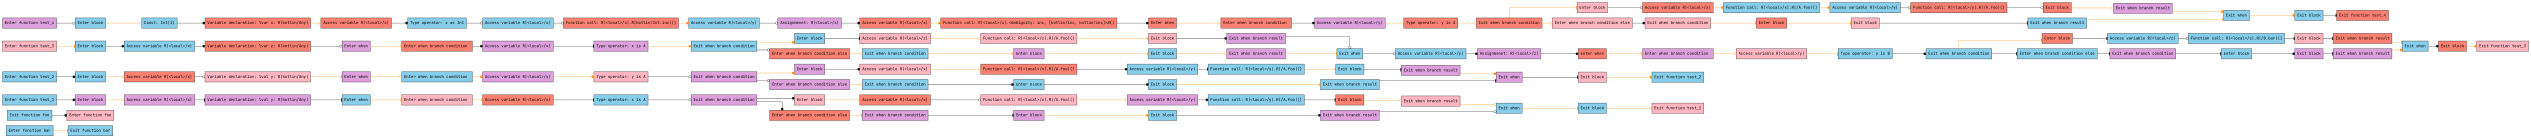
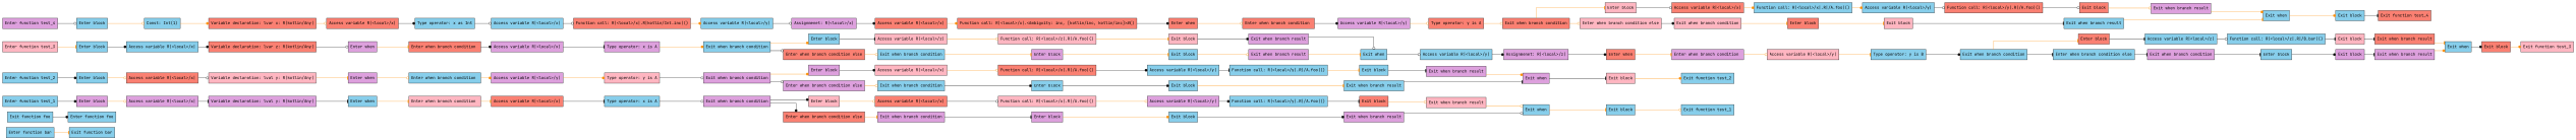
  digraph {
    fontname="JetBrains Mono"
    rankdir=LR
    splines=ortho
    node [fillcolor=skyblue fontname="JetBrains Mono" shape=box style=filled]
    edge [arrowhead=tee color=black fontname="JetBrains Mono"]
    n1 [label="Enter function bar"]
    n2 [label="Exit function bar"]
-   n3 [fillcolor=lightpink label="Enter function foo"]
+   n3 [label="Enter function foo"]
    n4 [label="Exit function foo"]
    n5 [label="Enter function test_1"]
    n6 [fillcolor=plum label="Enter block"]
    n7 [fillcolor=plum label="Access variable R|<local>/x|"]
    n8 [fillcolor=plum label="Variable declaration: lval y: R|kotlin/Any|"]
    n9 [label="Enter when"]
    n10 [fillcolor=lightpink label="Enter when branch condition "]
    n11 [fillcolor=salmon label="Access variable R|<local>/x|"]
    n12 [label="Type operator: x is A"]
    n13 [fillcolor=plum label="Exit when branch condition"]
    n14 [fillcolor=lightpink label="Enter block"]
    n15 [fillcolor=salmon label="Enter when branch condition else"]
    n16 [fillcolor=salmon label="Access variable R|<local>/x|"]
    n17 [fillcolor=lightpink label="Function call: R|<local>/x|.R|/A.foo|()"]
    n18 [fillcolor=plum label="Access variable R|<local>/y|"]
    n19 [label="Function call: R|<local>/y|.R|/A.foo|()"]
    n20 [fillcolor=salmon label="Exit block"]
    n21 [fillcolor=lightpink label="Exit when branch result"]
    n22 [label="Exit when"]
    n23 [fillcolor=plum label="Exit when branch condition"]
    n24 [fillcolor=plum label="Enter block"]
    n25 [label="Exit block"]
    n26 [fillcolor=plum label="Exit when branch result"]
    n27 [label="Exit block"]
-   n28 [fillcolor=lightpink label="Exit function test_1"]
+   n28 [label="Exit function test_1"]
    n29 [label="Enter function test_2"]
    n30 [label="Enter block"]
    n31 [fillcolor=salmon label="Access variable R|<local>/x|"]
    n32 [fillcolor=lightpink label="Variable declaration: lval y: R|kotlin/Any|"]
    n33 [fillcolor=plum label="Enter when"]
    n34 [label="Enter when branch condition "]
    n35 [fillcolor=plum label="Access variable R|<local>/y|"]
    n36 [fillcolor=lightpink label="Type operator: y is A"]
    n37 [fillcolor=plum label="Exit when branch condition"]
    n38 [fillcolor=plum label="Enter block"]
    n39 [fillcolor=plum label="Enter when branch condition else"]
    n40 [fillcolor=lightpink label="Access variable R|<local>/x|"]
    n41 [fillcolor=salmon label="Function call: R|<local>/x|.R|/A.foo|()"]
    n42 [label="Access variable R|<local>/y|"]
    n43 [label="Function call: R|<local>/y|.R|/A.foo|()"]
    n44 [label="Exit block"]
    n45 [fillcolor=plum label="Exit when branch result"]
    n46 [fillcolor=plum label="Exit when"]
    n47 [label="Exit when branch condition"]
    n48 [label="Enter block"]
    n49 [label="Exit block"]
    n50 [label="Exit when branch result"]
    n51 [fillcolor=lightpink label="Exit block"]
    n52 [label="Exit function test_2"]
    n53 [fillcolor=lightpink label="Enter function test_3"]
    n54 [label="Enter block"]
    n55 [label="Access variable R|<local>/x|"]
    n56 [fillcolor=salmon label="Variable declaration: lvar z: R|kotlin/Any|"]
    n57 [fillcolor=plum label="Enter when"]
    n58 [fillcolor=salmon label="Enter when branch condition "]
    n59 [fillcolor=plum label="Access variable R|<local>/x|"]
    n60 [fillcolor=plum label="Type operator: x is A"]
    n61 [label="Exit when branch condition"]
    n62 [label="Enter block"]
    n63 [fillcolor=salmon label="Enter when branch condition else"]
    n64 [fillcolor=lightpink label="Access variable R|<local>/z|"]
    n65 [fillcolor=lightpink label="Function call: R|<local>/z|.R|/A.foo|()"]
    n66 [fillcolor=lightpink label="Exit block"]
    n67 [fillcolor=plum label="Exit when branch result"]
    n68 [label="Exit when"]
    n69 [label="Exit when branch condition"]
    n70 [fillcolor=plum label="Enter block"]
    n71 [label="Exit block"]
    n72 [fillcolor=plum label="Exit when branch result"]
    n73 [label="Access variable R|<local>/y|"]
    n74 [fillcolor=plum label="Assignmenet: R|<local>/z|"]
    n75 [fillcolor=salmon label="Enter when"]
    n76 [fillcolor=plum label="Enter when branch condition "]
    n77 [fillcolor=lightpink label="Access variable R|<local>/y|"]
    n78 [label="Type operator: y is B"]
    n79 [label="Exit when branch condition"]
    n80 [fillcolor=salmon label="Enter block"]
    n81 [label="Enter when branch condition else"]
    n82 [label="Access variable R|<local>/z|"]
    n83 [label="Function call: R|<local>/z|.R|/B.bar|()"]
    n84 [fillcolor=lightpink label="Exit block"]
    n85 [fillcolor=salmon label="Exit when branch result"]
    n86 [label="Exit when"]
    n87 [fillcolor=plum label="Exit when branch condition"]
    n88 [label="Enter block"]
    n89 [fillcolor=plum label="Exit block"]
    n90 [fillcolor=plum label="Exit when branch result"]
    n91 [fillcolor=salmon label="Exit block"]
    n92 [fillcolor=lightpink label="Exit function test_3"]
    n93 [fillcolor=plum label="Enter function test_4"]
    n94 [label="Enter block"]
    n95 [label="Const: Int(1)"]
    n96 [fillcolor=salmon label="Variable declaration: lvar x: R|kotlin/Any|"]
    n97 [fillcolor=salmon label="Access variable R|<local>/x|"]
    n98 [label="Type operator: x as Int"]
    n99 [label="Access variable R|<local>/x|"]
    n100 [fillcolor=salmon label="Function call: R|<local>/x|.R|kotlin/Int.inc|()"]
    n101 [label="Access variable R|<local>/y|"]
    n102 [fillcolor=plum label="Assignmenet: R|<local>/x|"]
    n103 [fillcolor=salmon label="Access variable R|<local>/x|"]
    n104 [fillcolor=salmon label="Function call: R|<local>/x|.<Ambiguity: inc, [kotlin/inc, kotlin/inc]>#()"]
    n105 [fillcolor=salmon label="Enter when"]
    n106 [fillcolor=salmon label="Enter when branch condition "]
    n107 [fillcolor=plum label="Access variable R|<local>/y|"]
    n108 [fillcolor=salmon label="Type operator: y is A"]
    n109 [fillcolor=salmon label="Exit when branch condition"]
    n110 [fillcolor=lightpink label="Enter block"]
    n111 [fillcolor=lightpink label="Enter when branch condition else"]
    n112 [fillcolor=salmon label="Access variable R|<local>/x|"]
    n113 [label="Function call: R|<local>/x|.R|/A.foo|()"]
    n114 [label="Access variable R|<local>/y|"]
    n115 [fillcolor=salmon label="Function call: R|<local>/y|.R|/A.foo|()"]
    n116 [fillcolor=salmon label="Exit block"]
    n117 [fillcolor=plum label="Exit when branch result"]
    n118 [label="Exit when"]
    n119 [fillcolor=lightpink label="Exit when branch condition"]
    n120 [fillcolor=salmon label="Enter block"]
    n121 [fillcolor=lightpink label="Exit block"]
    n122 [label="Exit when branch result"]
    n123 [label="Exit block"]
    n124 [fillcolor=salmon label="Exit function test_4"]
    subgraph sub_1 {
      n1
      n2
    }
    subgraph sub_2 {
      n3
      n4
    }
    subgraph sub_3 {
      n5
      n6
      n7
      n8
      n9
      n10
      n11
      n12
      n13
      n14
      n15
      n16
      n17
      n18
      n19
      n20
      n21
      n22
      n23
      n24
      n25
      n26
      n27
      n28
    }
    subgraph sub_4 {
      n29
      n30
      n31
      n32
      n33
      n34
      n35
      n36
      n37
      n38
      n39
      n40
      n41
      n42
      n43
      n44
      n45
      n46
      n47
      n48
      n49
      n50
      n51
      n52
    }
    subgraph sub_5 {
      n53
      n54
      n55
      n56
      n57
      n58
      n59
      n60
      n61
      n62
      n63
      n64
      n65
      n66
      n67
      n68
      n69
      n70
      n71
      n72
      n73
      n74
      n75
      n76
      n77
      n78
      n79
      n80
      n81
      n82
      n83
      n84
      n85
      n86
      n87
      n88
      n89
      n90
      n91
      n92
    }
    subgraph sub_6 {
      n93
      n94
      n95
      n96
      n97
      n98
      n99
      n100
      n101
      n102
      n103
      n104
      n105
      n106
      n107
      n108
      n109
      n110
      n111
      n112
      n113
      n114
      n115
      n116
      n117
      n118
      n119
      n120
      n121
      n122
      n123
      n124
    }
    n1 -> n2 [color=darkorange]
    n4 -> n3 [arrowhead=dot]
    n5 -> n6 [arrowhead=dot]
    n6 -> n7 [arrowhead=odot color=darkorange]
    n7 -> n8
    n8 -> n9
    n9 -> n10 [color=darkorange]
    n10 -> n11 [color=darkorange]
    n11 -> n12
    n12 -> n13 [arrowhead=odot]
    n13 -> n14 [arrowhead=dot]
    n13 -> n15 [arrowhead=dot]
    n14 -> n16 [arrowhead=odot color=darkorange]
    n15 -> n23 [color=darkorange]
    n16 -> n17 [arrowhead=odot]
    n17 -> n18 [arrowhead=odot color=darkorange]
    n18 -> n19 [arrowhead=dot]
    n19 -> n20
    n20 -> n21 [arrowhead=odot color=darkorange]
    n21 -> n22 [arrowhead=odot color=darkorange]
    n22 -> n27 [color=darkorange]
    n23 -> n24
    n24 -> n25 [arrowhead=dot color=darkorange]
    n25 -> n26 [arrowhead=dot]
    n26 -> n22 [arrowhead=odot]
    n27 -> n28 [arrowhead=odot color=darkorange]
    n29 -> n30 [arrowhead=dot]
    n30 -> n31 [arrowhead=odot color=darkorange]
    n31 -> n32 [arrowhead=odot]
    n32 -> n33 [color=darkorange]
    n33 -> n34 [arrowhead=odot color=darkorange]
    n34 -> n35 [arrowhead=dot color=darkorange]
    n35 -> n36 [arrowhead=dot color=darkorange]
    n36 -> n37 [arrowhead=odot]
    n37 -> n38 [arrowhead=dot color=darkorange]
    n37 -> n39 [arrowhead=odot]
    n38 -> n40 [arrowhead=dot]
    n39 -> n47 [arrowhead=odot color=darkorange]
    n40 -> n41 [arrowhead=odot color=darkorange]
    n41 -> n42 [arrowhead=dot]
    n42 -> n43
    n43 -> n44 [color=darkorange]
    n44 -> n45
    n45 -> n46 [arrowhead=dot color=darkorange]
    n46 -> n51
    n47 -> n48 [arrowhead=dot]
    n48 -> n49 [arrowhead=dot]
    n49 -> n50 [color=darkorange]
    n50 -> n46
    n51 -> n52 [arrowhead=dot color=darkorange]
    n53 -> n54 [color=darkorange]
    n54 -> n55 [arrowhead=dot]
    n55 -> n56 [arrowhead=dot]
    n56 -> n57 [arrowhead=odot]
    n57 -> n58 [color=darkorange]
    n58 -> n59 [arrowhead=dot]
    n59 -> n60
    n60 -> n61 [arrowhead=dot color=darkorange]
    n61 -> n62 [arrowhead=dot color=darkorange]
    n61 -> n63 [arrowhead=odot]
    n62 -> n64
    n63 -> n69 [arrowhead=odot color=darkorange]
    n64 -> n65 [arrowhead=odot color=darkorange]
    n65 -> n66 [color=darkorange]
    n66 -> n67 [arrowhead=dot]
    n67 -> n68 [arrowhead=odot]
    n68 -> n73 [arrowhead=odot]
    n69 -> n70 [color=darkorange]
    n70 -> n71 [color=darkorange]
    n71 -> n72 [arrowhead=odot color=darkorange]
    n72 -> n68 [color=darkorange]
    n73 -> n74 [arrowhead=dot]
    n74 -> n75 [arrowhead=dot]
    n75 -> n76 [color=darkorange]
    n76 -> n77 [arrowhead=odot color=darkorange]
    n77 -> n78 [color=darkorange]
    n78 -> n79 [arrowhead=dot]
    n79 -> n80 [color=darkorange]
    n79 -> n81
    n80 -> n82
    n81 -> n87
    n82 -> n83 [arrowhead=odot]
    n83 -> n84
    n84 -> n85
    n85 -> n86 [color=darkorange]
    n86 -> n91 [arrowhead=dot]
    n87 -> n88
    n88 -> n89 [arrowhead=dot]
    n89 -> n90
    n90 -> n86 [arrowhead=dot color=darkorange]
    n91 -> n92 [arrowhead=dot color=darkorange]
    n93 -> n94 [arrowhead=odot]
    n94 -> n95 [arrowhead=odot color=darkorange]
-   n95 -> n96 [arrowhead=dot]
+   n95 -> n96 [arrowhead=dot color=darkorange]
    n96 -> n97 [arrowhead=odot color=darkorange]
    n97 -> n98 [arrowhead=dot]
    n98 -> n99 [arrowhead=odot]
    n99 -> n100 [arrowhead=odot]
    n100 -> n101 [arrowhead=dot color=darkorange]
    n101 -> n102 [arrowhead=odot]
    n102 -> n103 [arrowhead=dot]
    n103 -> n104 [arrowhead=dot color=darkorange]
    n104 -> n105 [arrowhead=dot]
    n105 -> n106 [arrowhead=odot color=darkorange]
    n106 -> n107 [arrowhead=dot]
    n107 -> n108 [arrowhead=odot color=darkorange]
    n108 -> n109 [arrowhead=odot color=darkorange]
    n109 -> n110 [color=darkorange]
    n109 -> n111 [arrowhead=odot color=darkorange]
    n110 -> n112 [arrowhead=odot]
    n111 -> n119 [arrowhead=dot]
    n112 -> n113 [arrowhead=dot color=darkorange]
    n113 -> n114 [arrowhead=dot color=darkorange]
    n114 -> n115 [arrowhead=odot]
    n115 -> n116 [arrowhead=odot]
    n116 -> n117 [arrowhead=odot color=darkorange]
    n117 -> n118 [arrowhead=dot color=darkorange]
    n118 -> n123 [arrowhead=dot color=darkorange]
    n119 -> n120 [color=darkorange]
    n120 -> n121 [color=darkorange]
    n121 -> n122
    n122 -> n118 [color=darkorange]
    n123 -> n124
  }
